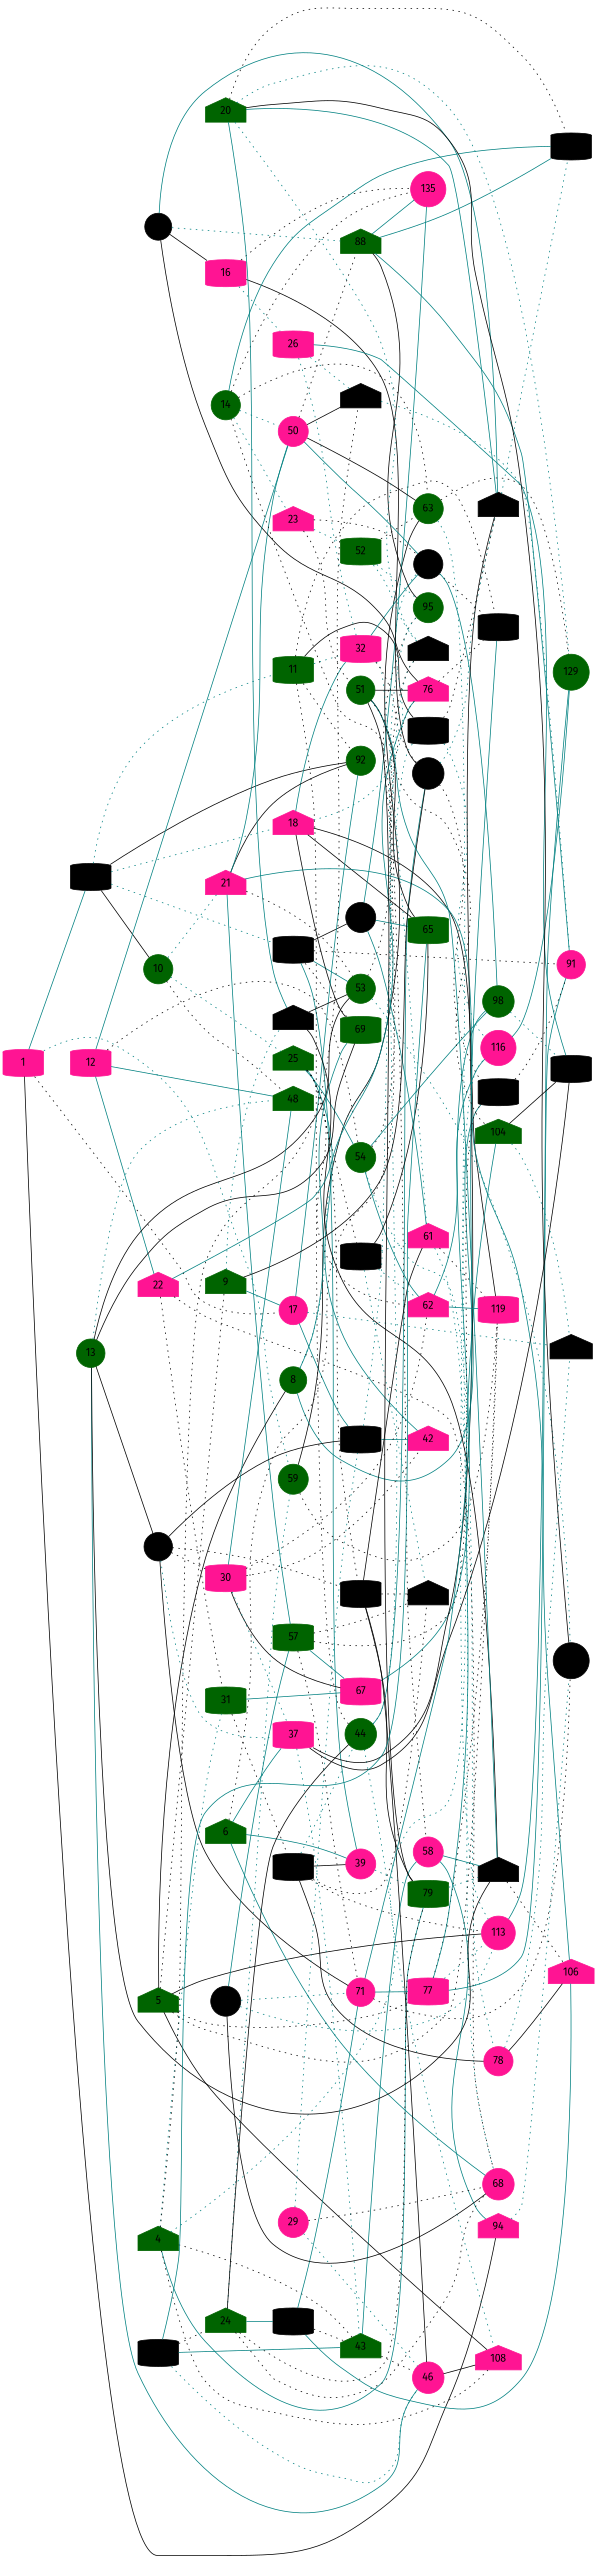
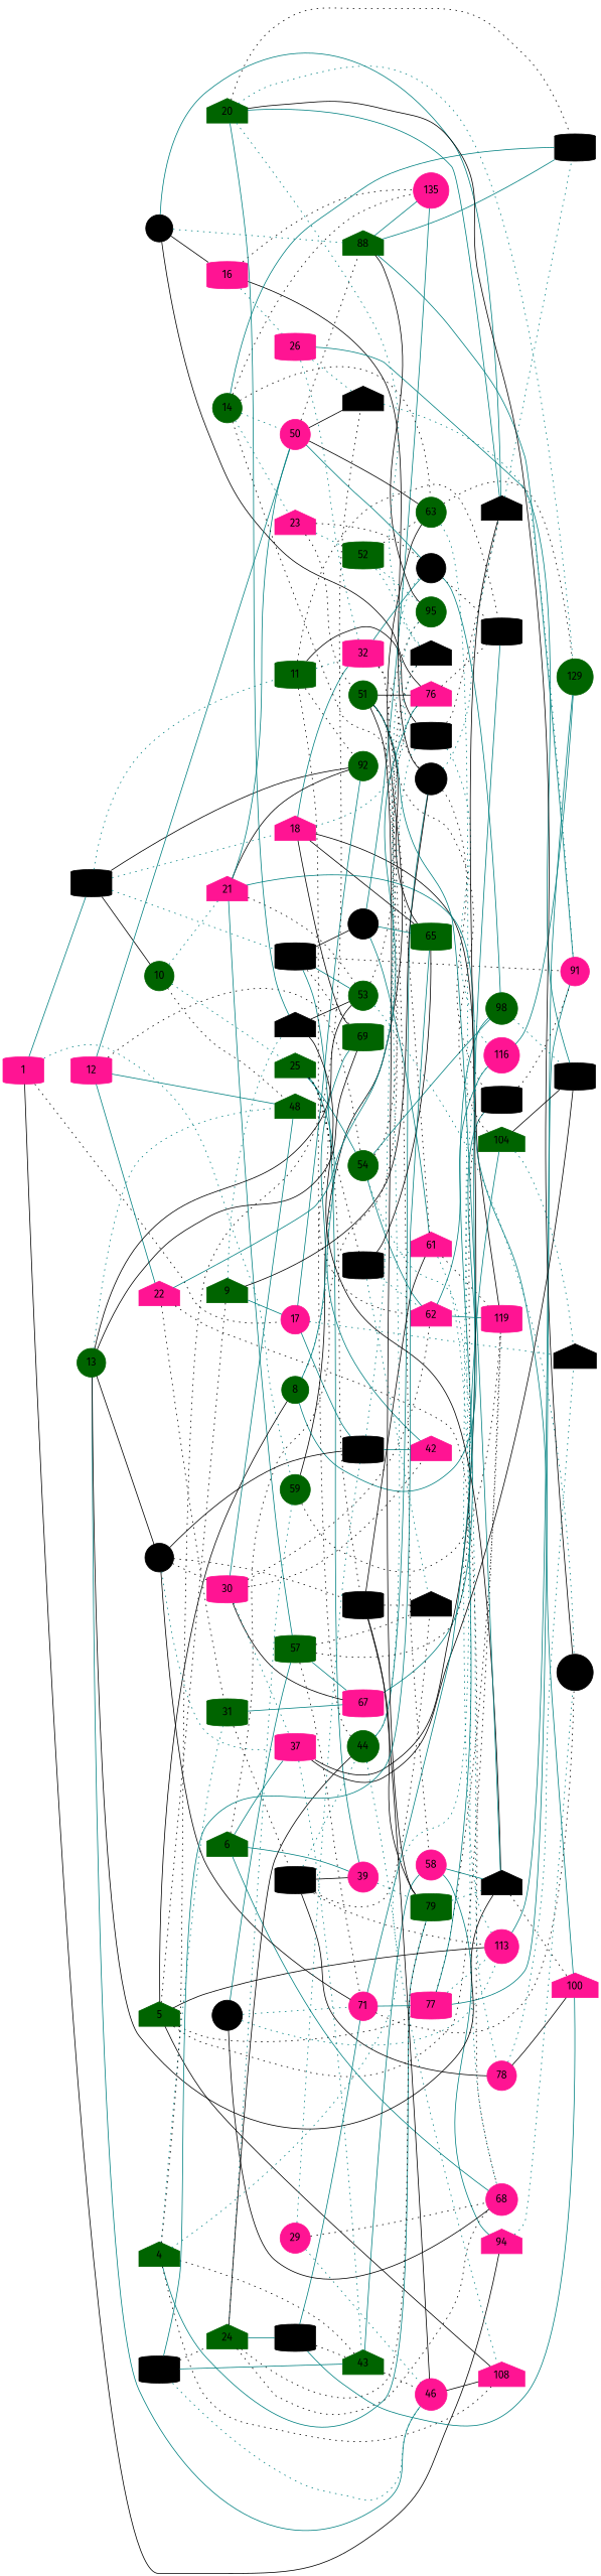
  graph {
    fontname="Fira Sans"
    rankdir=LR
    node [color=deeppink fontname="Fira Sans" shape=circle style=filled]
    edge [color=teal fontname="Fira Sans" style=dotted]
    2 [color=black shape=cylinder super="+126"]
    3 [color=black shape=cylinder super="+89"]
    10 [color=darkgreen]
    11 [color=darkgreen shape=cylinder super="+118"]
    18 [shape=house super="+45"]
    92 [color=darkgreen]
    1 [shape=cylinder]
    17 [super="+97"]
    59 [color=darkgreen]
    94 [shape=house]
    36 [color=black shape=cylinder super="+103"]
    115 [color=black shape=house]
    119 [shape=cylinder super="+133"]
    63 [color=darkgreen super="+75"]
    102 [color=black]
    38 [color=black]
    39
    53 [color=darkgreen super="+123"]
    69 [color=darkgreen shape=cylinder]
    91 [super="+127"]
    21 [shape=house super="+93"]
    25 [color=darkgreen shape=house super="+128"]
    48 [color=darkgreen shape=house]
    32 [shape=cylinder super="+136"]
    44 [color=darkgreen super="+84"]
    60 [color=black shape=cylinder]
    112 [color=black shape=cylinder]
    65 [color=darkgreen shape=cylinder super="+121"]
    70 [color=black super="+132"]
    135
    61 [shape=house super="+81"]
    79 [color=darkgreen shape=cylinder super="+131"]
    95 [color=darkgreen]
    4 [color=darkgreen shape=house super="+64"]
    31 [color=darkgreen shape=cylinder]
    43 [color=darkgreen shape=house super="+137"]
    80 [color=black shape=house]
    108 [shape=house]
    116
    67 [shape=cylinder]
    34 [color=black shape=cylinder super="+40"]
    46 [super="+100"]
    58
    96 [color=black shape=house super="+99"]
    129 [color=darkgreen]
    5 [color=darkgreen shape=house super="+27"]
    8 [color=darkgreen]
    9 [color=darkgreen shape=house]
    77 [shape=cylinder super="+111"]
    113 [super="+130"]
    74 [color=black shape=cylinder]
    33 [color=black shape=house]
    66 [color=black super="+114"]
    104 [color=darkgreen shape=house]
    37 [shape=cylinder super="+47"]
    72 [color=black shape=house super="+125"]
    117 [color=black shape=cylinder]
    6 [color=darkgreen shape=house]
    68 [super="+109"]
    76 [shape=house super="+138"]
    7 [color=black]
    16 [shape=cylinder]
    88 [color=darkgreen shape=house super="+110"]
    26 [shape=cylinder]
    134 [color=black shape=cylinder]
    50 [super="+105"]
    57 [color=darkgreen shape=cylinder super="+124"]
-   106 [shape=house]
+   106 [shape=house label=100]
    54 [color=darkgreen super="+107"]
    35 [color=black shape=cylinder super="+82"]
    42 [shape=house]
    49 [color=black shape=cylinder super="+73"]
    62 [shape=house super="+86"]
    90 [color=black shape=house]
    12 [shape=cylinder]
    22 [shape=house]
    78
    98 [color=darkgreen]
    13 [color=darkgreen super="+87"]
    15 [color=black super="+41"]
    30 [shape=cylinder super="+139"]
    71 [super="+101"]
    14 [color=darkgreen super="+55"]
    23 [shape=house]
    51 [color=darkgreen super="+85"]
    52 [color=darkgreen shape=cylinder]
    83 [color=black shape=house]
    24 [color=darkgreen shape=house super="+122"]
    28 [color=black shape=cylinder]
    19 [color=black shape=cylinder]
    20 [color=darkgreen shape=house super="+120"]
    29
    56 [color=black]
    2 -- 3
    2 -- 10 [color=black style=solid]
    2 -- 11
    2 -- 18
    2 -- 92 [color=black style=solid]
    3 -- 38 [color=black style=solid]
    3 -- 39 [style=solid]
    3 -- 53 [style=solid]
    3 -- 69 [color=black]
    3 -- 91 [color=black]
    10 -- 21
    10 -- 25
    10 -- 48 [color=black]
    11 -- 92 [color=black]
    11 -- 32
    11 -- 44 [color=black]
    11 -- 60 [color=black style=solid]
    11 -- 112 [color=black]
    18 -- 119 [color=black style=solid]
    18 -- 69 [color=black style=solid]
    18 -- 32 [style=solid]
    18 -- 65 [color=black style=solid]
    18 -- 70
    1 -- 2 [style=solid]
    1 -- 17 [color=black]
    1 -- 59
    1 -- 94 [color=black style=solid]
    17 -- 92 [style=solid]
    17 -- 36 [style=solid]
    17 -- 115 [weight=2]
    59 -- 119 [color=black]
    59 -- 63 [color=black style=solid]
    94 -- 102
    36 -- 60
    36 -- 42 [style=solid weight=2]
    63 -- 129 [color=black]
    63 -- 113
    38 -- 65 [style=solid]
    38 -- 135 [style=solid]
    38 -- 61 [style=solid]
    39 -- 79
    53 -- 102
    53 -- 95 [color=black]
    21 -- 92 [color=black style=solid]
    21 -- 53 [color=black]
    21 -- 50 [style=solid]
    21 -- 57 [style=solid]
    21 -- 106 [style=solid]
    25 -- 54 [style=solid]
    25 -- 35 [color=black]
    25 -- 42 [style=solid]
    25 -- 49 [color=black]
    25 -- 62 [color=black]
    32 -- 70 [style=solid]
-   32 -- 61
+   32 -- 61 [color=black]
    32 -- 66 [color=black]
    44 -- 108
    44 -- 66 [style=solid]
    44 -- 90
    60 -- 116
    60 -- 72 [color=black]
    70 -- 112 [color=black]
    70 -- 98 [style=solid]
    61 -- 119 [color=black]
    61 -- 68
    79 -- 96
    4 -- 79 [style=solid]
    4 -- 31
    4 -- 43 [color=black]
    4 -- 80 [color=black]
    4 -- 108 [color=black]
    4 -- 116
    31 -- 67 [style=solid]
    31 -- 34 [color=black]
    43 -- 46 [color=black]
    43 -- 58 [style=solid]
    80 -- 91
    116 -- 129 [style=solid]
    67 -- 98 [style=solid]
    34 -- 39 [color=black style=solid]
    34 -- 44
    34 -- 113 [color=black]
    34 -- 78 [color=black style=solid]
    34 -- 83 [color=black]
    46 -- 108 [color=black style=solid]
    58 -- 94 [style=solid]
    58 -- 96 [style=solid]
    96 -- 106 [color=black]
    5 -- 119 [color=black]
    5 -- 108 [color=black style=solid]
    5 -- 8 [color=black style=solid]
    5 -- 9 [color=black]
    5 -- 77 [color=black]
    5 -- 113 [color=black style=solid]
    8 -- 69 [style=solid]
    8 -- 95
    8 -- 74 [style=solid]
    9 -- 17 [style=solid]
    9 -- 33
    9 -- 66 [color=black style=solid]
    77 -- 119 [color=black]
    77 -- 91 [style=solid]
    77 -- 113
    77 -- 104 [style=solid]
    113 -- 129 [style=solid]
    74 -- 91 [color=black]
    33 -- 53 [color=black style=solid]
    33 -- 96 [color=black style=solid]
    66 -- 74 [color=black]
    66 -- 72
    104 -- 115
    104 -- 117 [color=black style=solid]
    37 -- 43
    37 -- 72 [color=black style=solid]
    37 -- 117 [color=black style=solid]
    72 -- 134
    6 -- 39 [style=solid]
    6 -- 37 [style=solid]
    6 -- 68 [style=solid]
    6 -- 76 [color=black]
    76 -- 112 [color=black]
    7 -- 72 [style=solid]
    7 -- 76 [color=black style=solid]
    7 -- 16 [color=black style=solid]
    7 -- 88
    16 -- 135 [color=black]
    16 -- 66 [color=black style=solid]
    16 -- 26
    88 -- 91 [style=solid]
    88 -- 135 [style=solid]
    88 -- 95 [color=black style=solid]
    88 -- 134 [style=solid]
    26 -- 32
    26 -- 80
    26 -- 117 [style=solid]
    50 -- 63 [color=black style=solid]
    50 -- 70 [style=solid]
    50 -- 80 [color=black style=solid]
    50 -- 88 [color=black]
    57 -- 67 [style=solid]
    57 -- 74 [color=black]
    57 -- 71 [color=black]
    57 -- 83 [color=black]
    54 -- 62 [style=solid]
    54 -- 90 [color=black]
    54 -- 78
    54 -- 98 [style=solid]
    35 -- 61 [color=black style=solid]
    35 -- 79 [color=black style=solid]
    35 -- 46 [color=black style=solid]
    35 -- 83 [color=black]
    49 -- 65 [color=black style=solid weight=2]
    49 -- 61
    49 -- 62
    49 -- 83
    62 -- 119 [style=solid]
    62 -- 116 [style=solid]
    12 -- 48 [style=solid]
    12 -- 50 [style=solid]
    12 -- 54 [color=black]
    12 -- 22 [style=solid]
    22 -- 31 [color=black]
    22 -- 68 [color=black]
    22 -- 76 [style=solid]
    78 -- 115
    78 -- 106 [color=black style=solid]
    98 -- 117
    13 -- 53 [color=black style=solid]
    13 -- 69 [color=black style=solid]
    13 -- 48
    13 -- 46 [style=solid]
    13 -- 96 [color=black style=solid]
    13 -- 15 [color=black style=solid]
    15 -- 36 [color=black style=solid]
    15 -- 37
    15 -- 35 [color=black]
    15 -- 30 [color=black]
    15 -- 71 [color=black style=solid]
    30 -- 48 [style=solid]
    30 -- 67 [color=black style=solid]
    30 -- 37
    30 -- 42 [color=black]
    30 -- 62 [color=black]
    71 -- 102 [color=black]
    71 -- 112 [style=solid]
    71 -- 77 [style=solid]
    14 -- 63 [color=black]
    14 -- 135 [color=black]
    14 -- 58 [color=black]
    14 -- 134 [style=solid]
    14 -- 50
    14 -- 23
    23 -- 70 [color=black]
    23 -- 51 [color=black]
    23 -- 52
    51 -- 65 [color=black style=solid]
    51 -- 79 [color=black style=solid]
    51 -- 96 [style=solid]
    51 -- 104 [color=black]
    51 -- 76 [color=black style=solid]
    52 -- 63 [color=black]
    52 -- 95
    52 -- 90
    24 -- 59
    24 -- 44 [color=black style=solid]
    24 -- 79 [color=black]
    24 -- 68 [color=black]
    24 -- 28 [style=solid]
    28 -- 43 [color=black]
    28 -- 106 [style=solid]
    28 -- 71 [style=solid]
    19 -- 65 [style=solid]
    19 -- 43 [style=solid]
    19 -- 46
    19 -- 24 [color=black]
    20 -- 102 [color=black style=solid]
    20 -- 129
    20 -- 33 [style=solid]
    20 -- 72 [style=solid]
    20 -- 134 [color=black]
    20 -- 90
    29 -- 36
    29 -- 46
    29 -- 68 [color=black]
    56 -- 113
    56 -- 68 [color=black style=solid]
    56 -- 57 [style=solid]
    56 -- 71
  }
